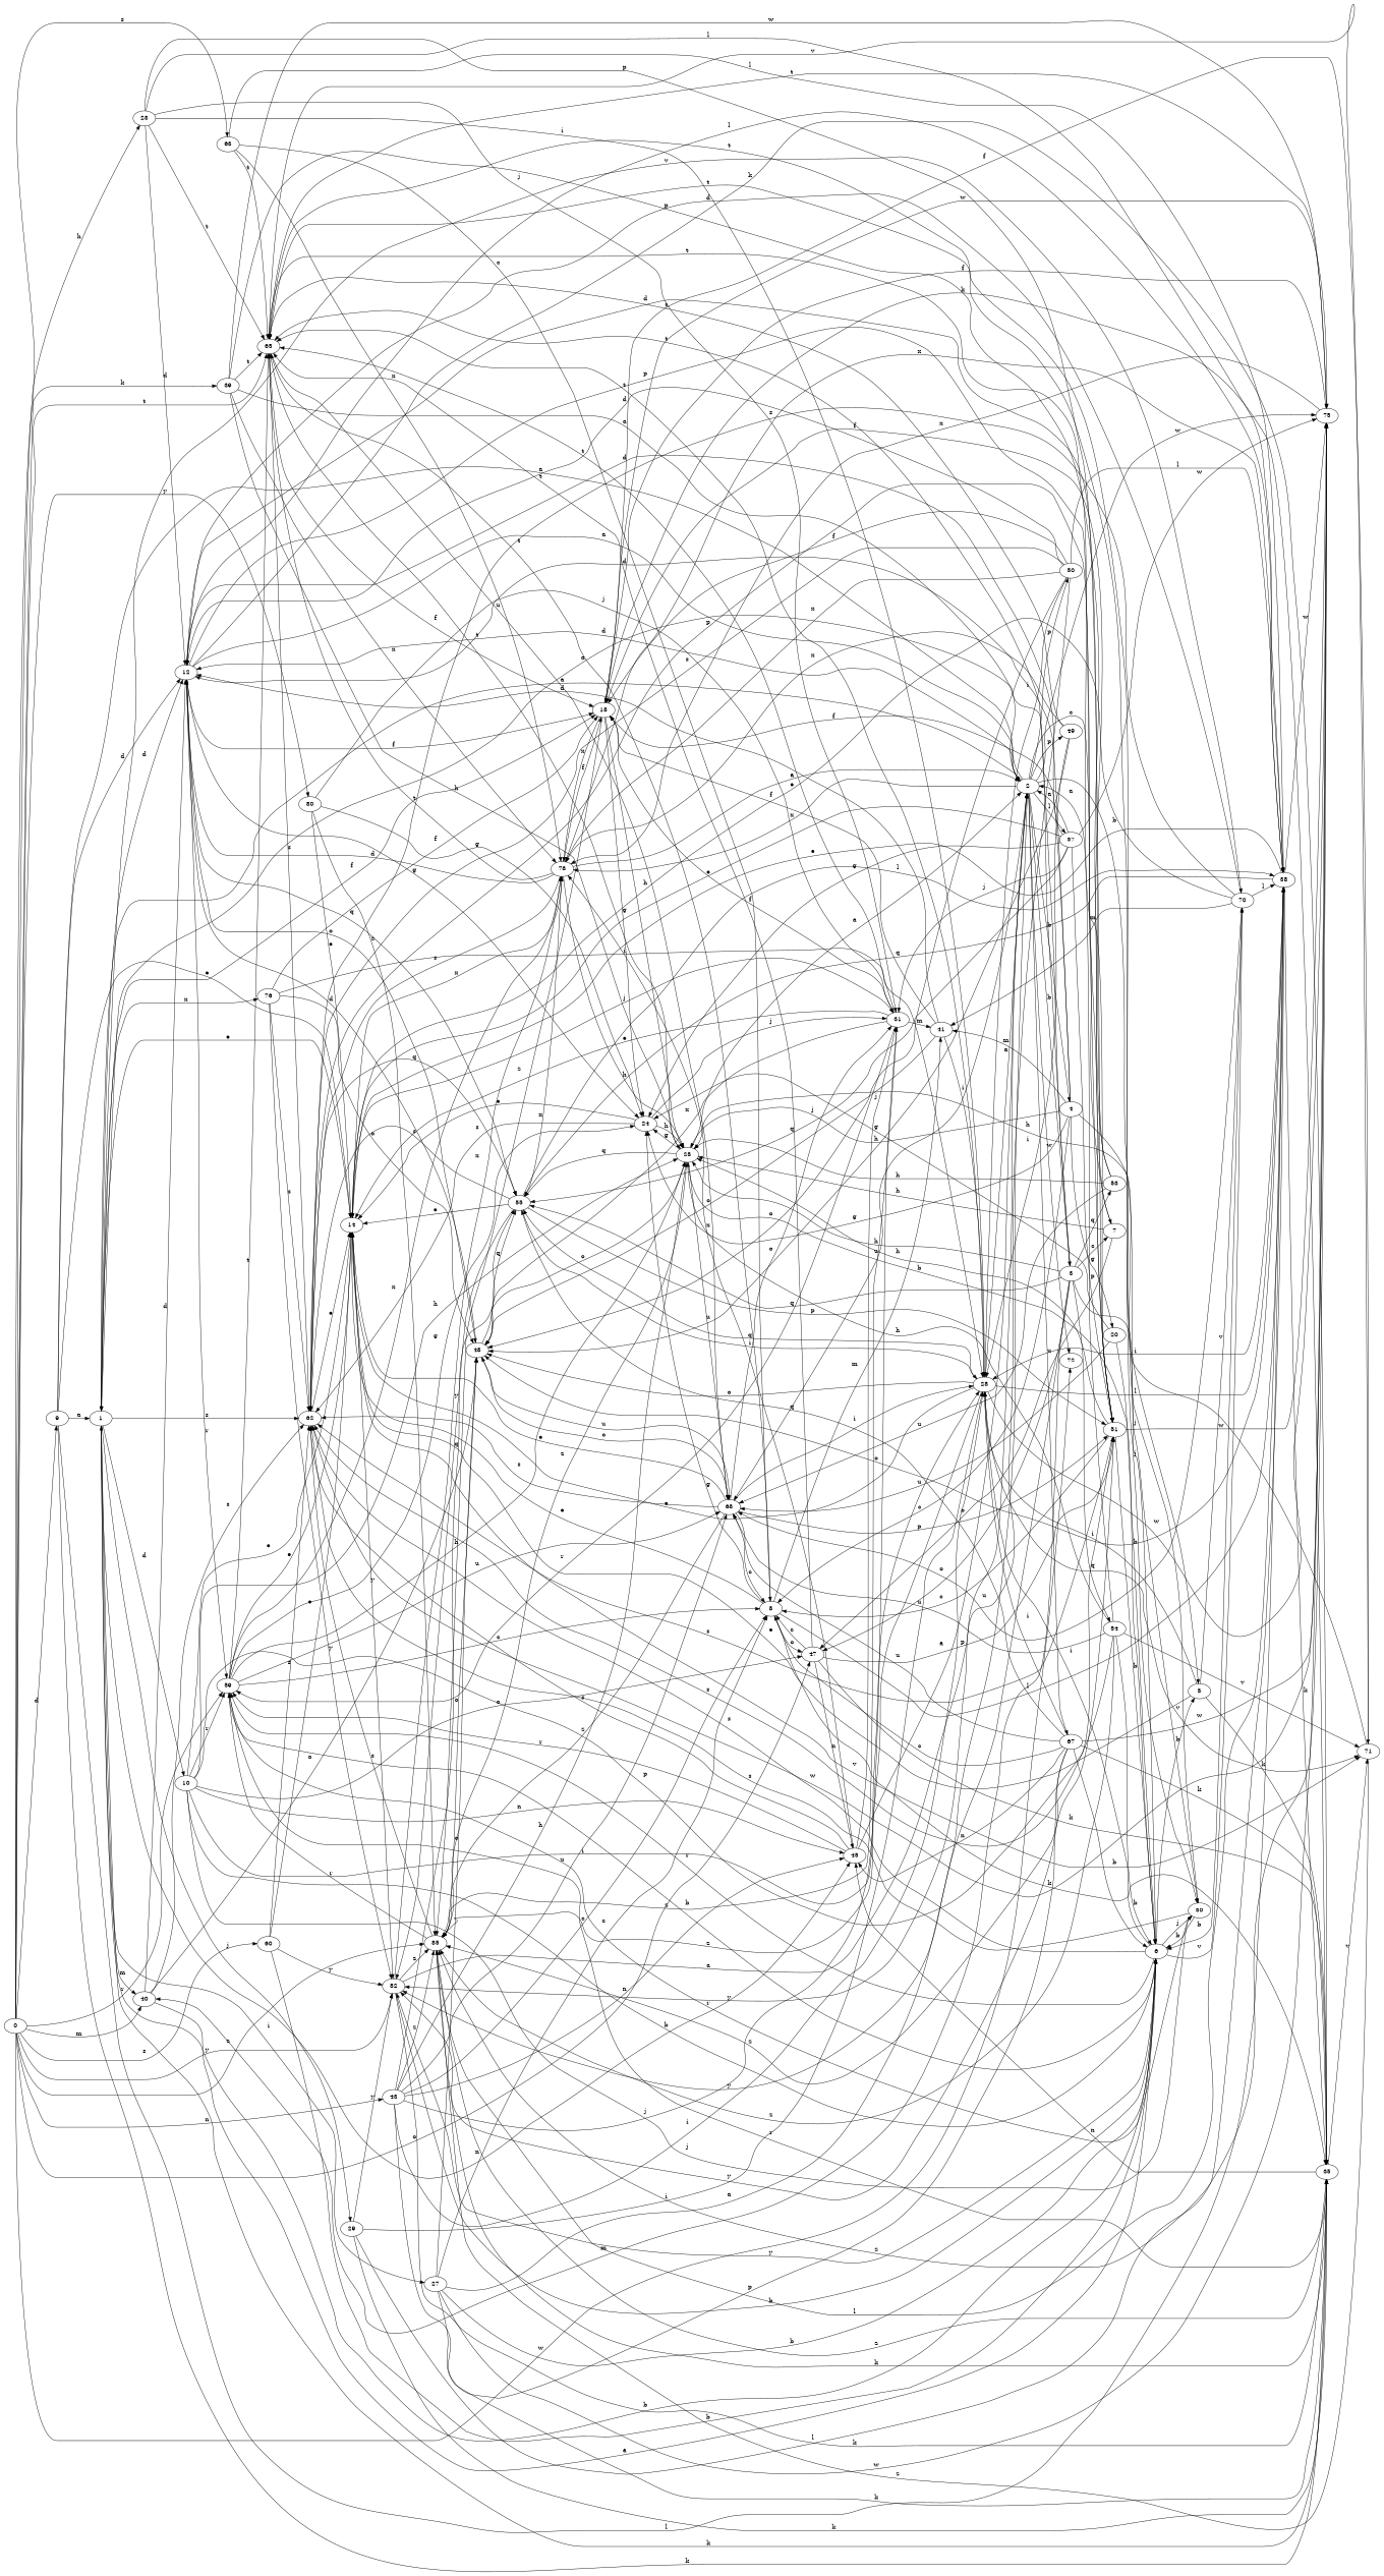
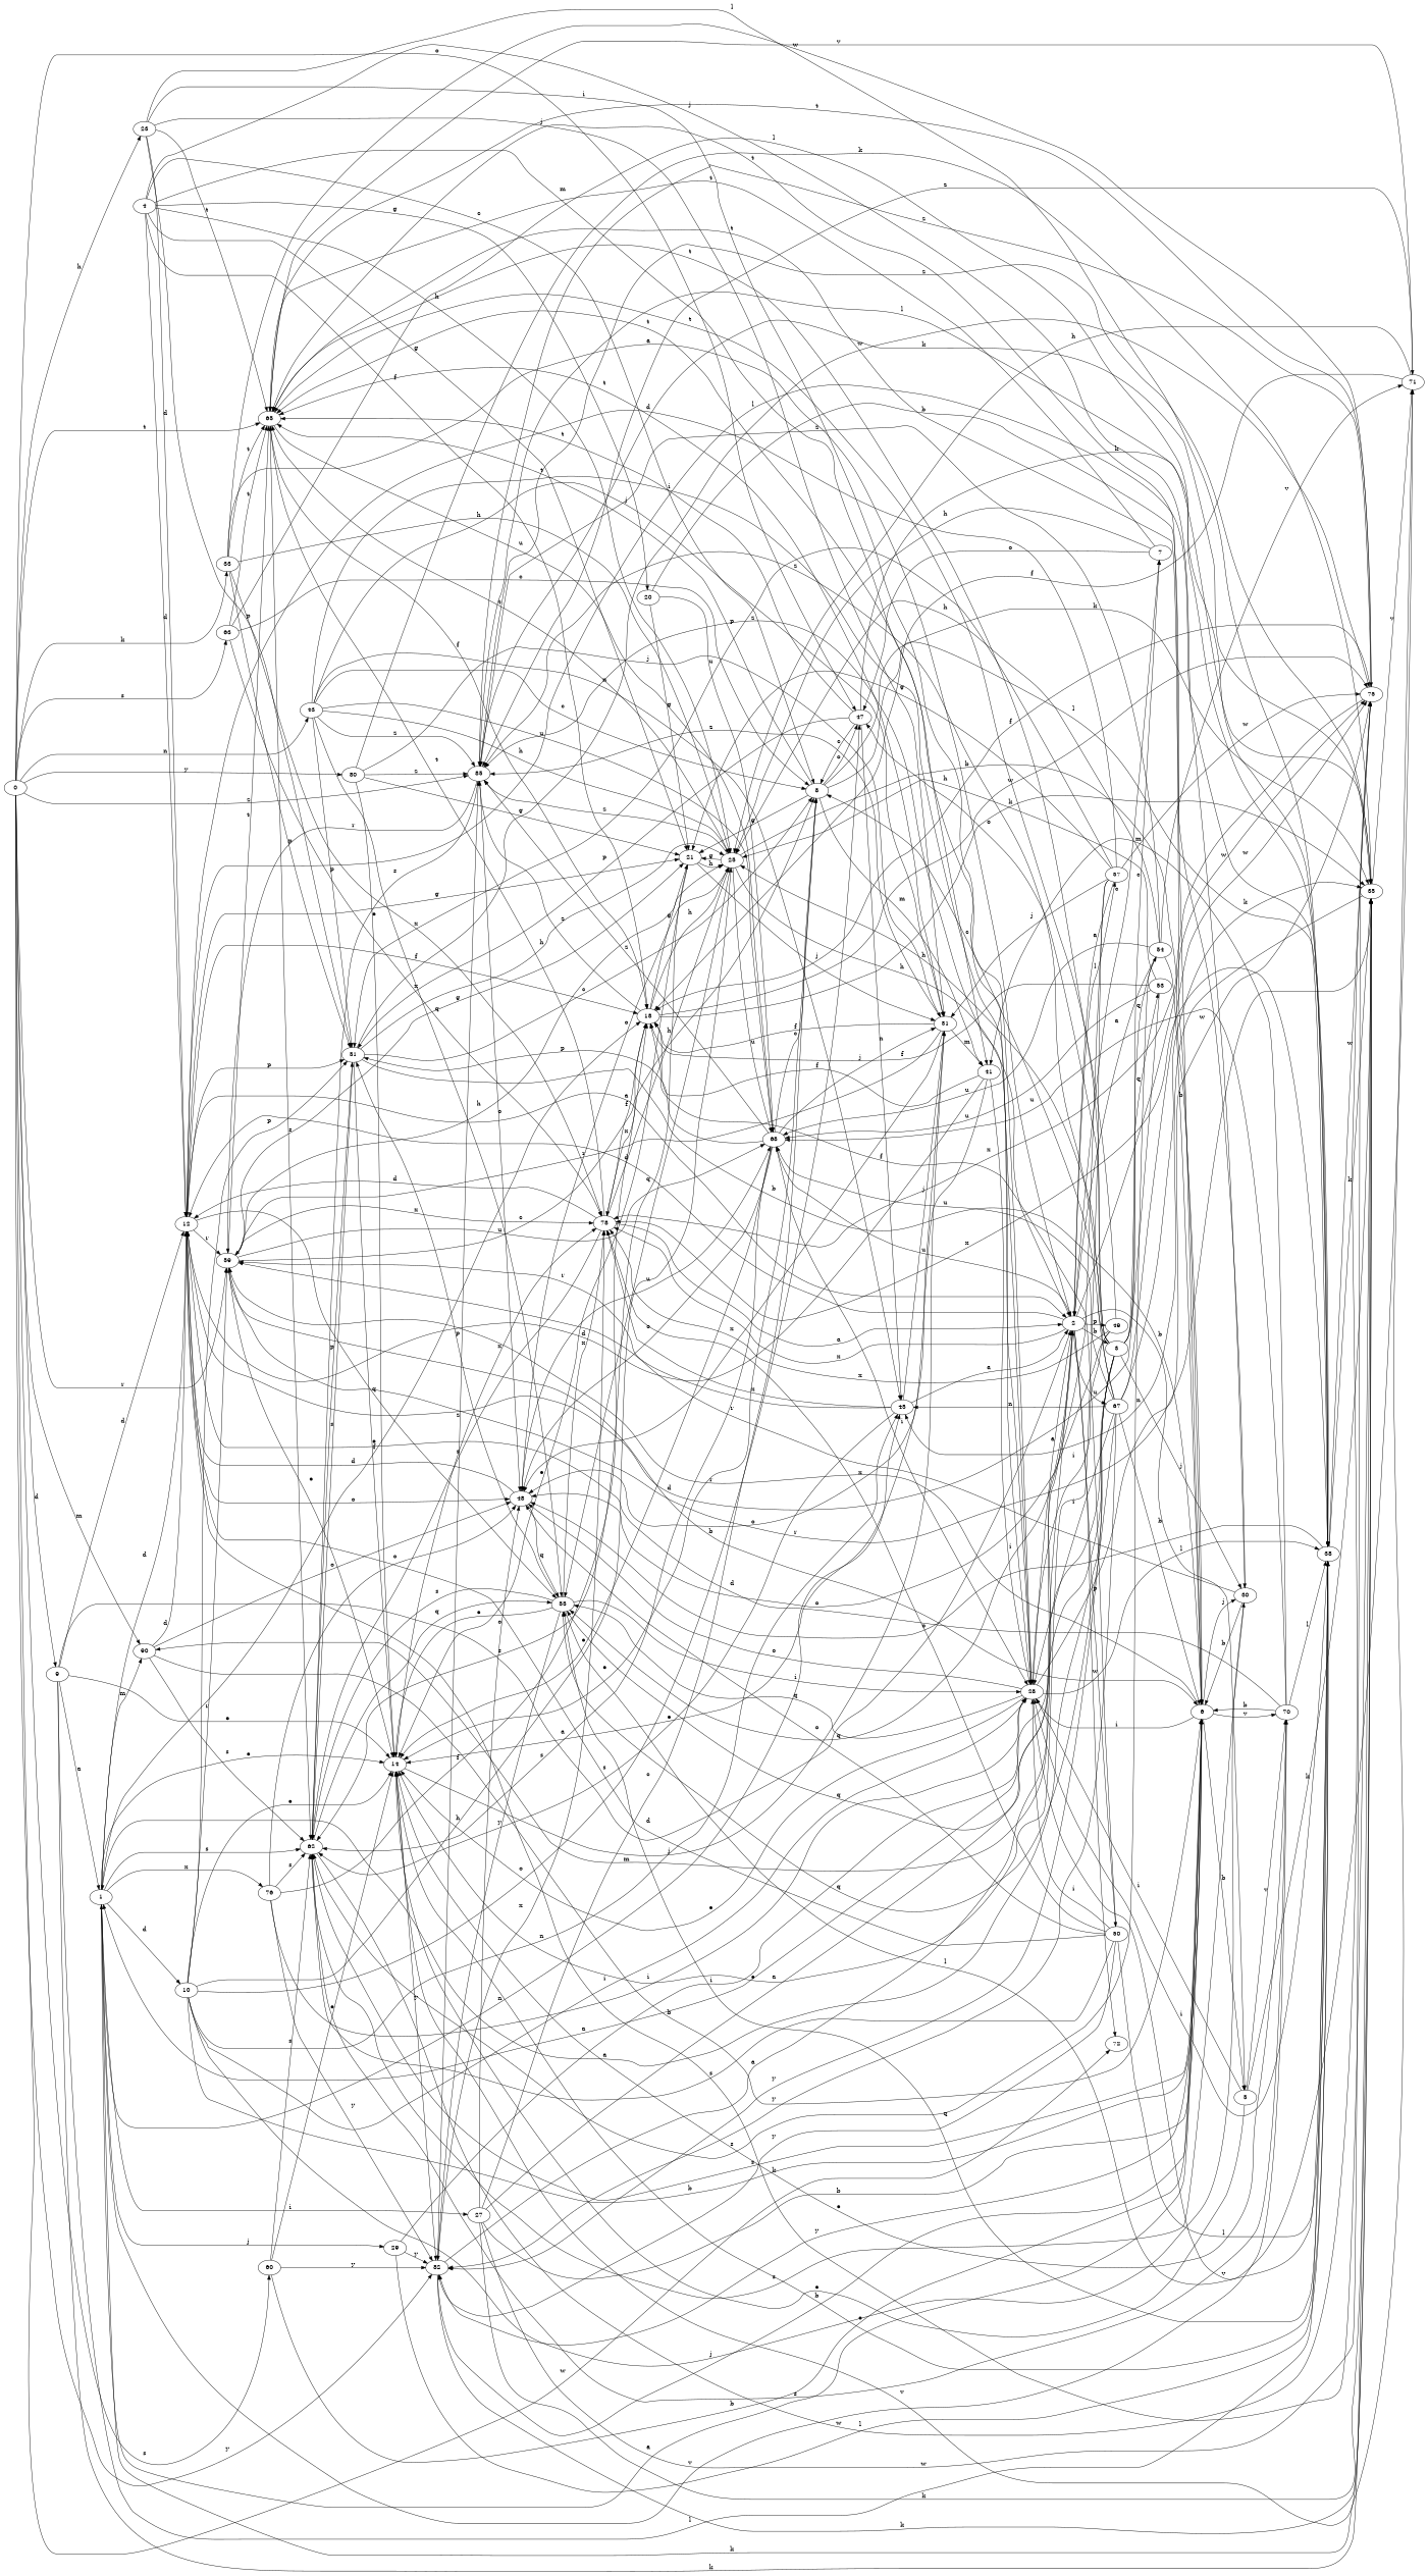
  strict digraph {
    rankdir=LR
    0
    9
    23
-   33 [label=39]
-   40
+   33
+   40 [label=90]
    43
    47
    59
    60
    n10 [label=63]
    65
    72
    80
    82
    85
    1
    12
    14
    35
    2
    38
    28
    51
    31
    75
    78
    25
    62
    6
    48
    45
    68
    55
    8
-   21 [label=24]
+   21
    18
    71
    10
    27
    29
    70
    76
    30
    41
    3
    4
    5
    7
    37
    49
    50
    67
    53
    54
    20
    0 -> 9 [label=d]
    0 -> 23 [label=h]
    0 -> 33 [label=k]
    0 -> 40 [label=m]
    0 -> 43 [label=n]
    0 -> 47 [label=o]
    0 -> 59 [label=r]
    0 -> 60 [label=s]
    0 -> n10 [label=s]
    0 -> 65 [label=t]
    0 -> 72 [label=w]
    0 -> 80 [label=y]
    0 -> 82 [label=y]
    0 -> 85 [label=z]
    9 -> 1 [label=a]
    9 -> 12 [label=d]
    9 -> 14 [label=e]
    9 -> 35 [label=k]
    9 -> 2 [label=a]
    9 -> 38 [label=l]
    23 -> 65 [label=t]
    23 -> 12 [label=d]
    23 -> 38 [label=l]
    23 -> 28 [label=i]
    23 -> 51 [label=p]
    23 -> 31 [label=j]
    33 -> 65 [label=t]
    33 -> 2 [label=a]
    33 -> 51 [label=p]
    33 -> 75 [label=w]
    33 -> 78 [label=x]
    33 -> 25 [label=h]
    40 -> 12 [label=d]
    40 -> 62 [label=s]
    40 -> 6 [label=b]
    40 -> 48 [label=o]
    43 -> 85 [label=z]
    43 -> 28 [label=i]
    43 -> 51 [label=p]
    43 -> 31 [label=j]
    43 -> 25 [label=h]
    43 -> 45 [label=n]
    43 -> 68 [label=u]
    43 -> 55 [label=q]
    43 -> 8 [label=c]
    47 -> 65 [label=t]
    47 -> 35 [label=k]
    47 -> 51 [label=p]
    47 -> 45 [label=n]
    47 -> 8 [label=c]
    59 -> 65 [label=t]
    59 -> 14 [label=e]
    59 -> 78 [label=x]
    59 -> 25 [label=h]
    59 -> 6 [label=b]
    59 -> 68 [label=u]
    59 -> 8 [label=c]
    59 -> 21 [label=g]
    60 -> 82 [label=y]
    60 -> 14 [label=e]
    60 -> 62 [label=s]
    60 -> 6 [label=b]
    n10 -> 65 [label=t]
    n10 -> 38 [label=l]
    n10 -> 78 [label=x]
    n10 -> 8 [label=c]
    65 -> 62 [label=s]
    65 -> 68 [label=u]
    65 -> 18 [label=f]
    65 -> 71 [label=v]
    80 -> 85 [label=z]
    80 -> 14 [label=e]
-   29 -> 35 [label=k]
+   80 -> 35 [label=k]
    80 -> 31 [label=j]
    80 -> 21 [label=g]
    82 -> 85 [label=z]
    82 -> 35 [label=k]
    82 -> 2 [label=a]
    82 -> 78 [label=x]
    82 -> 6 [label=b]
    85 -> 59 [label=r]
    85 -> 35 [label=k]
    85 -> 38 [label=l]
    85 -> 62 [label=s]
    85 -> 48 [label=o]
    1 -> 40 [label=m]
    1 -> 12 [label=d]
    1 -> 14 [label=e]
    1 -> 35 [label=k]
    1 -> 62 [label=s]
    1 -> 45 [label=n]
    1 -> 18 [label=f]
    1 -> 10 [label=d]
    1 -> 27 [label=i]
    1 -> 29 [label=j]
    1 -> 70 [label=v]
    1 -> 76 [label=x]
    12 -> 59 [label=r]
    12 -> 35 [label=k]
    12 -> 2 [label=a]
    12 -> 38 [label=l]
    12 -> 51 [label=p]
    12 -> 48 [label=o]
    12 -> 55 [label=q]
    12 -> 21 [label=g]
    12 -> 18 [label=f]
    14 -> 82 [label=y]
    14 -> 31 [label=j]
    14 -> 78 [label=x]
    14 -> 71 [label=v]
    35 -> 59 [label=r]
    35 -> 85 [label=z]
    35 -> 45 [label=n]
    35 -> 71 [label=v]
    2 -> 72 [label=w]
    2 -> 1 [label=a]
    2 -> 12 [label=d]
    2 -> 75 [label=w]
    2 -> 78 [label=x]
    2 -> 68 [label=u]
    2 -> 3 [label=b]
-   2 -> 4 [label=b]
    2 -> 5 [label=b]
    2 -> 7 [label=c]
    2 -> 37 [label=l]
    2 -> 49 [label=p]
    2 -> 50 [label=p]
    2 -> 67 [label=u]
    38 -> 14 [label=e]
    38 -> 35 [label=k]
    38 -> 28 [label=i]
    38 -> 75 [label=w]
    38 -> 78 [label=x]
    38 -> 48 [label=o]
    38 -> 55 [label=q]
    28 -> 65 [label=t]
    28 -> 85 [label=z]
    28 -> 14 [label=e]
    28 -> 2 [label=a]
    28 -> 38 [label=l]
    28 -> 75 [label=w]
    28 -> 48 [label=o]
    28 -> 55 [label=q]
    28 -> 71 [label=v]
-   62 -> 14 [label=e]
+   51 -> 14 [label=e]
    51 -> 75 [label=w]
    51 -> 25 [label=h]
    51 -> 62 [label=s]
    51 -> 6 [label=b]
    51 -> 8 [label=c]
    31 -> 59 [label=r]
    31 -> 65 [label=t]
    31 -> 85 [label=z]
    31 -> 14 [label=e]
    31 -> 48 [label=x]
    31 -> 18 [label=f]
    31 -> 41 [label=m]
    75 -> 65 [label=t]
    75 -> 85 [label=z]
    75 -> 78 [label=x]
    75 -> 18 [label=f]
    78 -> 65 [label=t]
    78 -> 12 [label=d]
    78 -> 2 [label=a]
    78 -> 25 [label=h]
    78 -> 62 [label=s]
    78 -> 18 [label=f]
    25 -> 65 [label=t]
    25 -> 85 [label=z]
-   25 -> 2 [label=a]
+   25 -> 2 [label=h]
    25 -> 6 [label=b]
    25 -> 48 [label=o]
    25 -> 68 [label=u]
    25 -> 55 [label=q]
    25 -> 21 [label=g]
    62 -> 51 [label=p]
    62 -> 75 [label=w]
    62 -> 55 [label=q]
    6 -> 59 [label=r]
    6 -> 65 [label=t]
    6 -> 82 [label=y]
    6 -> 1 [label=a]
    6 -> 28 [label=i]
    6 -> 62 [label=s]
    6 -> 70 [label=v]
    6 -> 30 [label=j]
    6 -> 5 [label=b]
    48 -> 12 [label=d]
    48 -> 68 [label=u]
    48 -> 55 [label=q]
    45 -> 59 [label=r]
    45 -> 2 [label=a]
    45 -> 31 [label=j]
    45 -> 78 [label=x]
    45 -> 62 [label=s]
    68 -> 85 [label=z]
    68 -> 14 [label=e]
    68 -> 28 [label=i]
    68 -> 51 [label=p]
    68 -> 31 [label=j]
    68 -> 62 [label=s]
    68 -> 48 [label=o]
    68 -> 8 [label=c]
    55 -> 82 [label=y]
    55 -> 14 [label=e]
    55 -> 38 [label=l]
    55 -> 28 [label=i]
    55 -> 51 [label=p]
    55 -> 78 [label=x]
    55 -> 62 [label=s]
    8 -> 47 [label=o]
    8 -> 65 [label=t]
    8 -> 14 [label=e]
    8 -> 35 [label=k]
    8 -> 38 [label=l]
    8 -> 21 [label=g]
    8 -> 41 [label=m]
    21 -> 14 [label=e]
    21 -> 31 [label=j]
    21 -> 25 [label=h]
    21 -> 62 [label=s]
    18 -> 85 [label=z]
    18 -> 35 [label=k]
    18 -> 75 [label=w]
    18 -> 78 [label=x]
    18 -> 25 [label=h]
    18 -> 21 [label=g]
    71 -> 85 [label=z]
    71 -> 25 [label=h]
    71 -> 18 [label=f]
    10 -> 47 [label=o]
    10 -> 59 [label=r]
    10 -> 14 [label=e]
    10 -> 28 [label=i]
    10 -> 51 [label=p]
    10 -> 25 [label=h]
    10 -> 6 [label=b]
    10 -> 45 [label=n]
    10 -> 30 [label=j]
    27 -> 35 [label=k]
    27 -> 2 [label=a]
    27 -> 75 [label=w]
    27 -> 6 [label=b]
    27 -> 48 [label=o]
    27 -> 8 [label=c]
    29 -> 82 [label=y]
    29 -> 38 [label=l]
    29 -> 28 [label=i]
    70 -> 12 [label=d]
    70 -> 14 [label=e]
    70 -> 38 [label=l]
    70 -> 62 [label=s]
    70 -> 6 [label=b]
    70 -> 68 [label=u]
    70 -> 41 [label=m]
    76 -> 82 [label=y]
    76 -> 28 [label=i]
    76 -> 62 [label=s]
    76 -> 48 [label=o]
    76 -> 18 [label=f]
    30 -> 59 [label=r]
    30 -> 65 [label=t]
    30 -> 62 [label=s]
    30 -> 6 [label=b]
    41 -> 12 [label=d]
    41 -> 28 [label=i]
    41 -> 48 [label=o]
    41 -> 18 [label=f]
    3 -> 40 [label=m]
    3 -> 47 [label=o]
    3 -> 65 [label=t]
    3 -> 82 [label=y]
    3 -> 1 [label=a]
    3 -> 25 [label=h]
    3 -> 55 [label=q]
    3 -> 30 [label=j]
    3 -> 7 [label=c]
    3 -> 53 [label=q]
    3 -> 54 [label=q]
    4 -> 12 [label=d]
    4 -> 25 [label=h]
    4 -> 8 [label=c]
    4 -> 21 [label=g]
    4 -> 18 [label=f]
    4 -> 30 [label=j]
    4 -> 41 [label=m]
    4 -> 20 [label=g]
    5 -> 14 [label=e]
    5 -> 35 [label=k]
    5 -> 28 [label=i]
    5 -> 70 [label=v]
    7 -> 47 [label=o]
    7 -> 65 [label=t]
    7 -> 25 [label=h]
    37 -> 12 [label=d]
    37 -> 14 [label=e]
    37 -> 2 [label=a]
    37 -> 51 [label=p]
    37 -> 31 [label=j]
    37 -> 75 [label=w]
    37 -> 55 [label=q]
    37 -> 21 [label=g]
    49 -> 65 [label=t]
    49 -> 28 [label=i]
    49 -> 78 [label=x]
    49 -> 48 [label=o]
    50 -> 82 [label=y]
    50 -> 12 [label=d]
    50 -> 38 [label=l]
    50 -> 28 [label=i]
    50 -> 78 [label=x]
    50 -> 62 [label=s]
    50 -> 48 [label=o]
    50 -> 18 [label=f]
    67 -> 82 [label=y]
    67 -> 85 [label=z]
    67 -> 35 [label=k]
    67 -> 28 [label=i]
    67 -> 75 [label=w]
    67 -> 6 [label=b]
    67 -> 45 [label=n]
    67 -> 68 [label=u]
    67 -> 55 [label=q]
    67 -> 8 [label=c]
    53 -> 12 [label=d]
    53 -> 25 [label=h]
    53 -> 68 [label=u]
    53 -> 18 [label=f]
    54 -> 85 [label=z]
    54 -> 2 [label=a]
    54 -> 25 [label=h]
    54 -> 62 [label=s]
    54 -> 6 [label=b]
    54 -> 68 [label=u]
    54 -> 71 [label=v]
    20 -> 6 [label=b]
    20 -> 68 [label=u]
    20 -> 21 [label=g]
  }
